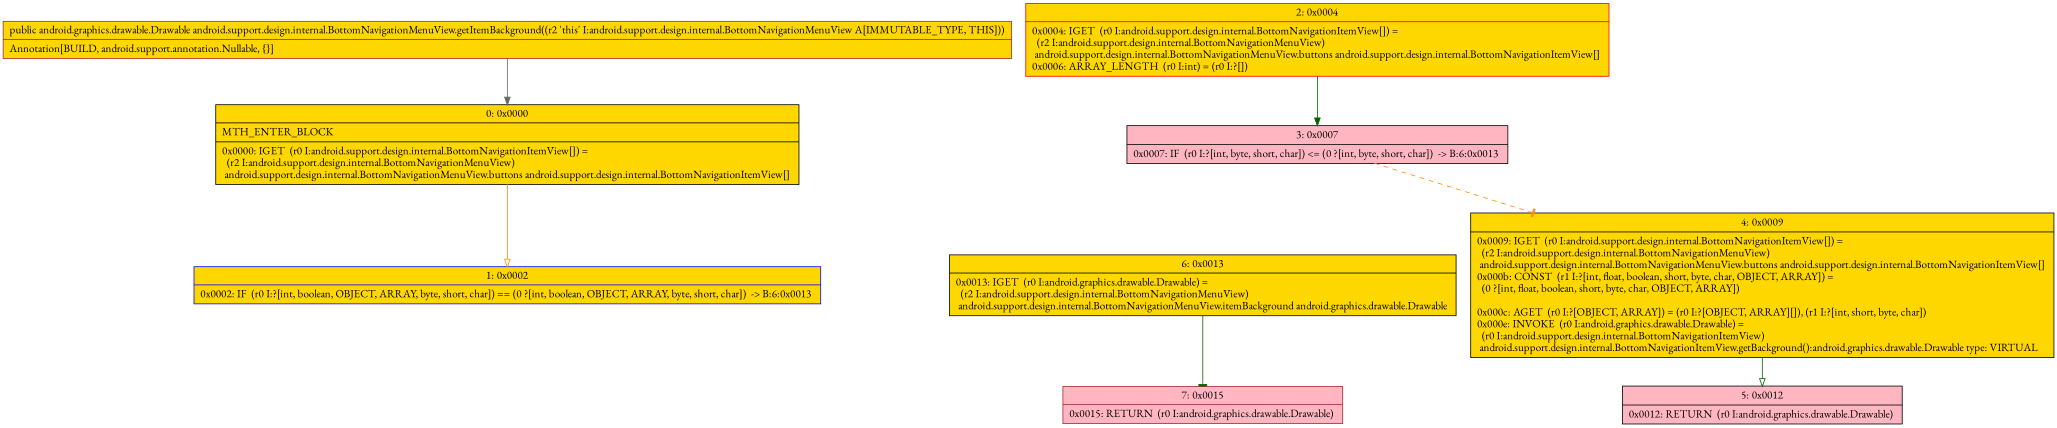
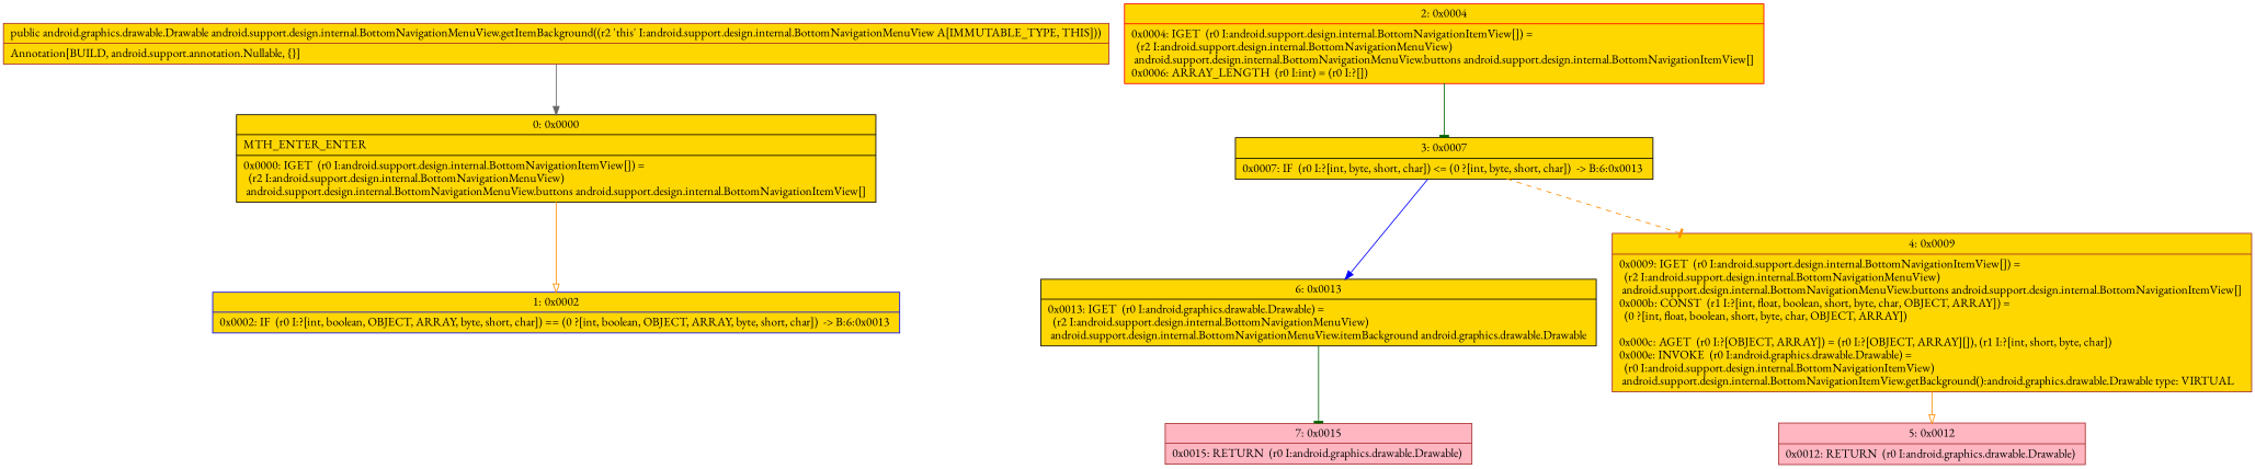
  digraph {
    fontname="EB Garamond"
    node [color=brown fillcolor=gold fontname="EB Garamond" shape=record style=filled]
    edge [arrowhead=tee color=darkgreen fontname="EB Garamond"]
-   n1 [color=black label="{0\:\ 0x0000|MTH_ENTER_BLOCK\l|0x0000: IGET  (r0 I:android.support.design.internal.BottomNavigationItemView[]) = \l  (r2 I:android.support.design.internal.BottomNavigationMenuView)\l android.support.design.internal.BottomNavigationMenuView.buttons android.support.design.internal.BottomNavigationItemView[] \l}"]
+   n1 [color=black label="{0\:\ 0x0000|MTH_ENTER_ENTER\l|0x0000: IGET  (r0 I:android.support.design.internal.BottomNavigationItemView[]) = \l  (r2 I:android.support.design.internal.BottomNavigationMenuView)\l android.support.design.internal.BottomNavigationMenuView.buttons android.support.design.internal.BottomNavigationItemView[] \l}"]
    n2 [color=blue label="{1\:\ 0x0002|0x0002: IF  (r0 I:?[int, boolean, OBJECT, ARRAY, byte, short, char]) == (0 ?[int, boolean, OBJECT, ARRAY, byte, short, char])  \-\> B:6:0x0013 \l}"]
    n3 [color=red label="{2\:\ 0x0004|0x0004: IGET  (r0 I:android.support.design.internal.BottomNavigationItemView[]) = \l  (r2 I:android.support.design.internal.BottomNavigationMenuView)\l android.support.design.internal.BottomNavigationMenuView.buttons android.support.design.internal.BottomNavigationItemView[] \l0x0006: ARRAY_LENGTH  (r0 I:int) = (r0 I:?[]) \l}"]
-   n4 [color=black fillcolor=lightpink label="{3\:\ 0x0007|0x0007: IF  (r0 I:?[int, byte, short, char]) \<= (0 ?[int, byte, short, char])  \-\> B:6:0x0013 \l}"]
+   n4 [color=black label="{3\:\ 0x0007|0x0007: IF  (r0 I:?[int, byte, short, char]) \<= (0 ?[int, byte, short, char])  \-\> B:6:0x0013 \l}"]
    n5 [color=black label="{6\:\ 0x0013|0x0013: IGET  (r0 I:android.graphics.drawable.Drawable) = \l  (r2 I:android.support.design.internal.BottomNavigationMenuView)\l android.support.design.internal.BottomNavigationMenuView.itemBackground android.graphics.drawable.Drawable \l}"]
    n6 [fillcolor=lightpink label="{7\:\ 0x0015|0x0015: RETURN  (r0 I:android.graphics.drawable.Drawable) \l}"]
-   n7 [color=black label="{4\:\ 0x0009|0x0009: IGET  (r0 I:android.support.design.internal.BottomNavigationItemView[]) = \l  (r2 I:android.support.design.internal.BottomNavigationMenuView)\l android.support.design.internal.BottomNavigationMenuView.buttons android.support.design.internal.BottomNavigationItemView[] \l0x000b: CONST  (r1 I:?[int, float, boolean, short, byte, char, OBJECT, ARRAY]) = \l  (0 ?[int, float, boolean, short, byte, char, OBJECT, ARRAY])\l \l0x000c: AGET  (r0 I:?[OBJECT, ARRAY]) = (r0 I:?[OBJECT, ARRAY][]), (r1 I:?[int, short, byte, char]) \l0x000e: INVOKE  (r0 I:android.graphics.drawable.Drawable) = \l  (r0 I:android.support.design.internal.BottomNavigationItemView)\l android.support.design.internal.BottomNavigationItemView.getBackground():android.graphics.drawable.Drawable type: VIRTUAL \l}"]
-   n8 [color=black fillcolor=lightpink label="{5\:\ 0x0012|0x0012: RETURN  (r0 I:android.graphics.drawable.Drawable) \l}"]
+   n7 [label="{4\:\ 0x0009|0x0009: IGET  (r0 I:android.support.design.internal.BottomNavigationItemView[]) = \l  (r2 I:android.support.design.internal.BottomNavigationMenuView)\l android.support.design.internal.BottomNavigationMenuView.buttons android.support.design.internal.BottomNavigationItemView[] \l0x000b: CONST  (r1 I:?[int, float, boolean, short, byte, char, OBJECT, ARRAY]) = \l  (0 ?[int, float, boolean, short, byte, char, OBJECT, ARRAY])\l \l0x000c: AGET  (r0 I:?[OBJECT, ARRAY]) = (r0 I:?[OBJECT, ARRAY][]), (r1 I:?[int, short, byte, char]) \l0x000e: INVOKE  (r0 I:android.graphics.drawable.Drawable) = \l  (r0 I:android.support.design.internal.BottomNavigationItemView)\l android.support.design.internal.BottomNavigationItemView.getBackground():android.graphics.drawable.Drawable type: VIRTUAL \l}"]
+   n8 [fillcolor=lightpink label="{5\:\ 0x0012|0x0012: RETURN  (r0 I:android.graphics.drawable.Drawable) \l}"]
    n9 [label="{public android.graphics.drawable.Drawable android.support.design.internal.BottomNavigationMenuView.getItemBackground((r2 'this' I:android.support.design.internal.BottomNavigationMenuView A[IMMUTABLE_TYPE, THIS]))  | Annotation[BUILD, android.support.annotation.Nullable, \{\}]\l}"]
    n1 -> n2 [arrowhead=onormal color=darkorange]
-   n3 -> n4 [arrowhead=normal]
+   n3 -> n4
+   n4 -> n5 [arrowhead=normal color=blue]
    n4 -> n7 [color=darkorange style=dashed]
    n5 -> n6
-   n7 -> n8 [arrowhead=onormal]
+   n7 -> n8 [arrowhead=onormal color=darkorange]
    n9 -> n1 [arrowhead=normal color=gray40]
  }
